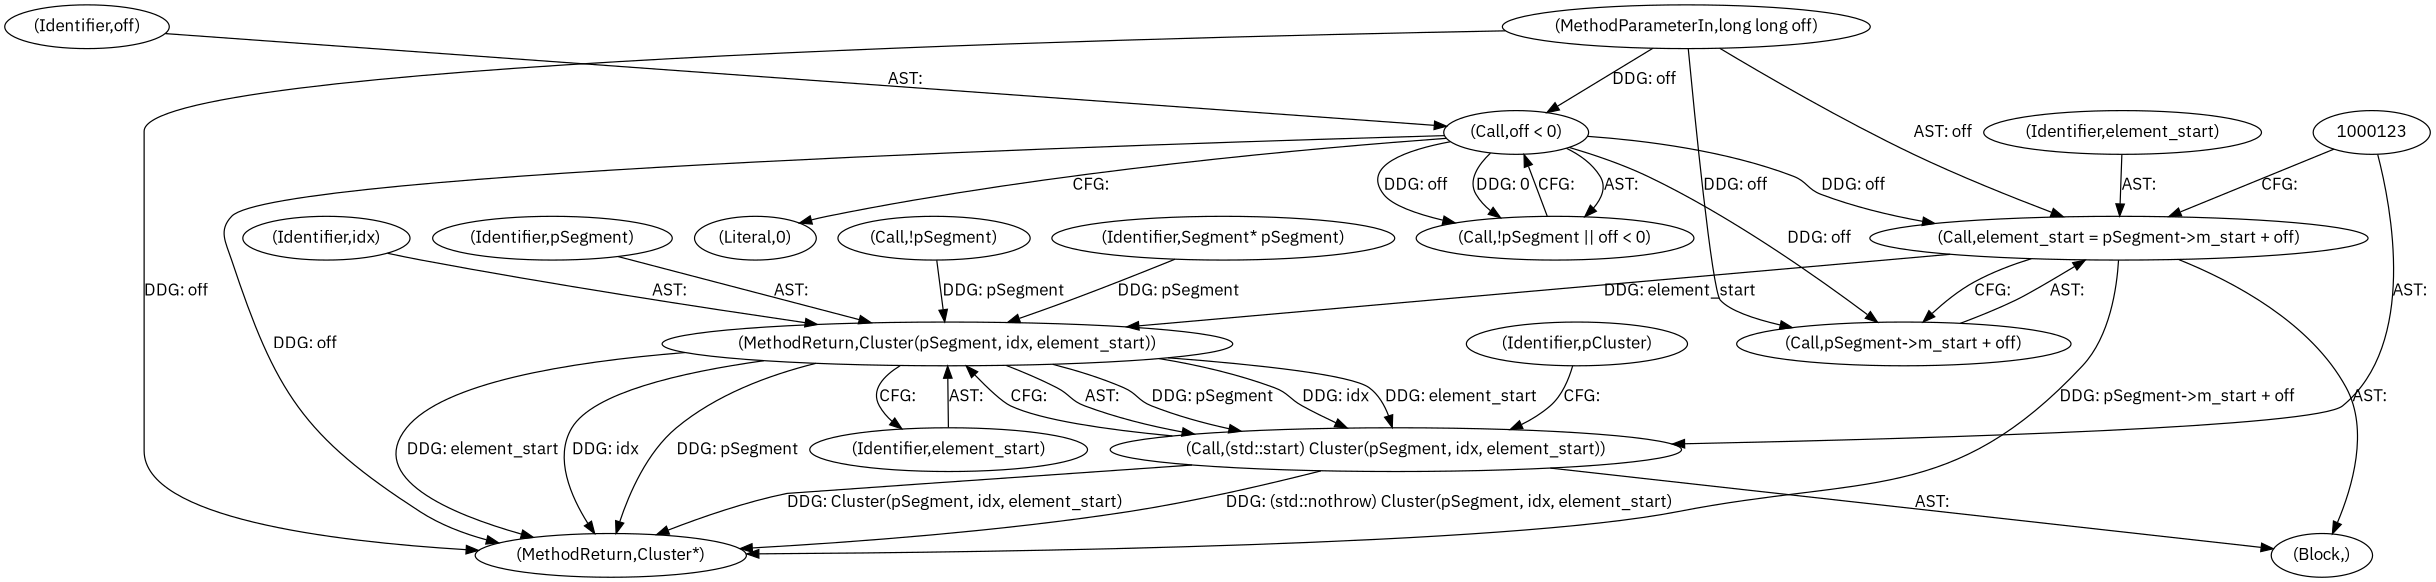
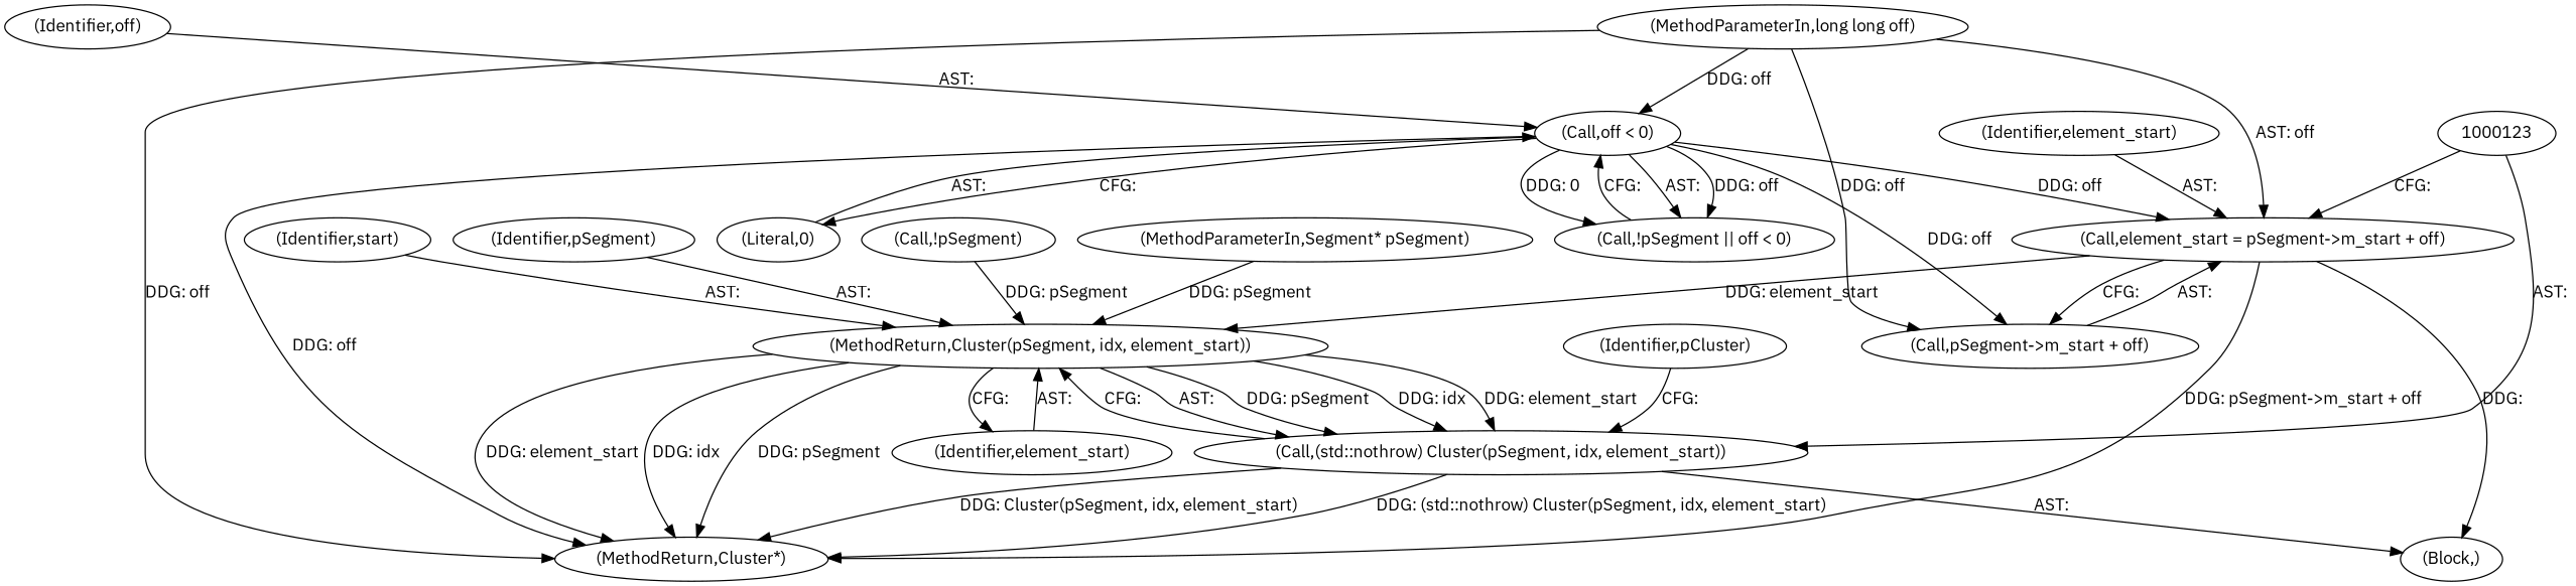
  digraph {
    fontname="IBM Plex Sans"
    node [fontname="IBM Plex Sans"]
    edge [fontname="IBM Plex Sans"]
    n1 [label="(Call,element_start = pSegment->m_start + off)"]
    n2 [label="(MethodReturn,Cluster(pSegment, idx, element_start))"]
    n3 [label="(MethodReturn,Cluster*)"]
    n4 [label="(Block,)"]
    n5 [label="(Call,pSegment->m_start + off)"]
-   n6 [label="(Call,(std::start) Cluster(pSegment, idx, element_start))"]
+   n6 [label="(Call,(std::nothrow) Cluster(pSegment, idx, element_start))"]
    n7 [label="(Identifier,element_start)"]
    n8 [label="(Call,off < 0)"]
    n9 [label="(Call,!pSegment || off < 0)"]
    n10 [label="(Literal,0)"]
    n11 [label="(MethodParameterIn,long long off)"]
-   n12 [label="(Identifier,idx)"]
+   n12 [label="(Identifier,start)"]
    n13 [label="(Identifier,off)"]
    n14 [label="(Identifier,element_start)"]
    n15 [label="(Identifier,pSegment)"]
    n16 [label="(Call,!pSegment)"]
    n17 [label="(Identifier,pCluster)"]
-   n18 [label="(Identifier,Segment* pSegment)"]
+   n18 [label="(MethodParameterIn,Segment* pSegment)"]
    1000123
    n1 -> n2 [label="DDG: element_start"]
    n1 -> n3 [label="DDG: pSegment->m_start + off"]
-   n1 -> n4 [label="AST: "]
+   n1 -> n4 [label="DDG: "]
    n1 -> n5 [label="CFG: "]
    n2 -> n3 [label="DDG: idx"]
    n2 -> n3 [label="DDG: pSegment"]
    n2 -> n3 [label="DDG: element_start"]
    n2 -> n6 [label="AST: "]
    n2 -> n6 [label="DDG: pSegment"]
    n2 -> n6 [label="DDG: idx"]
    n2 -> n6 [label="DDG: element_start"]
    n2 -> n7 [label="CFG: "]
    n5 -> n1 [label="AST: "]
    n6 -> n2 [label="CFG: "]
    n6 -> n3 [label="DDG: (std::nothrow) Cluster(pSegment, idx, element_start)"]
    n6 -> n3 [label="DDG: Cluster(pSegment, idx, element_start)"]
    n6 -> n4 [label="AST: "]
    n7 -> n2 [label="AST: "]
    n8 -> n1 [label="DDG: off"]
    n8 -> n3 [label="DDG: off"]
    n8 -> n5 [label="DDG: off"]
    n8 -> n9 [label="AST: "]
    n8 -> n9 [label="DDG: off"]
    n8 -> n9 [label="DDG: 0"]
    n8 -> n10 [label="CFG: "]
    n9 -> n8 [label="CFG: "]
+   n10 -> n8 [label="AST: "]
    n11 -> n1 [label="AST: off"]
    n11 -> n3 [label="DDG: off"]
    n11 -> n5 [label="DDG: off"]
    n11 -> n8 [label="DDG: off"]
    n12 -> n2 [label="AST: "]
    n13 -> n8 [label="AST: "]
    n14 -> n1 [label="AST: "]
    n15 -> n2 [label="AST: "]
    n16 -> n2 [label="DDG: pSegment"]
    n17 -> n6 [label="CFG: "]
    n18 -> n2 [label="DDG: pSegment"]
    1000123 -> n1 [label="CFG: "]
    1000123 -> n6 [label="AST: "]
  }
